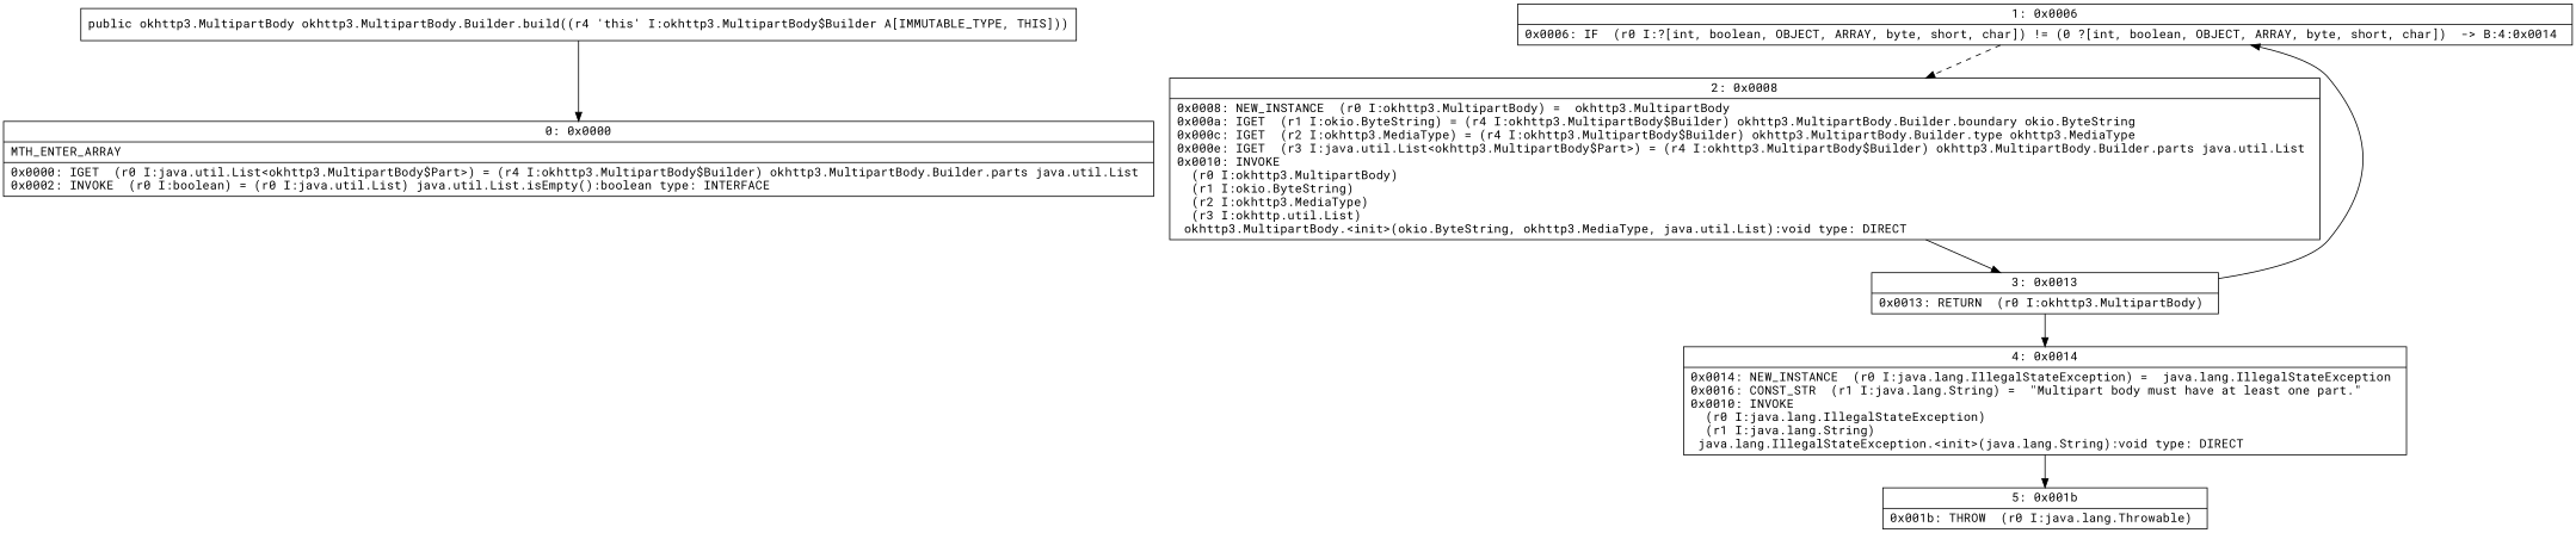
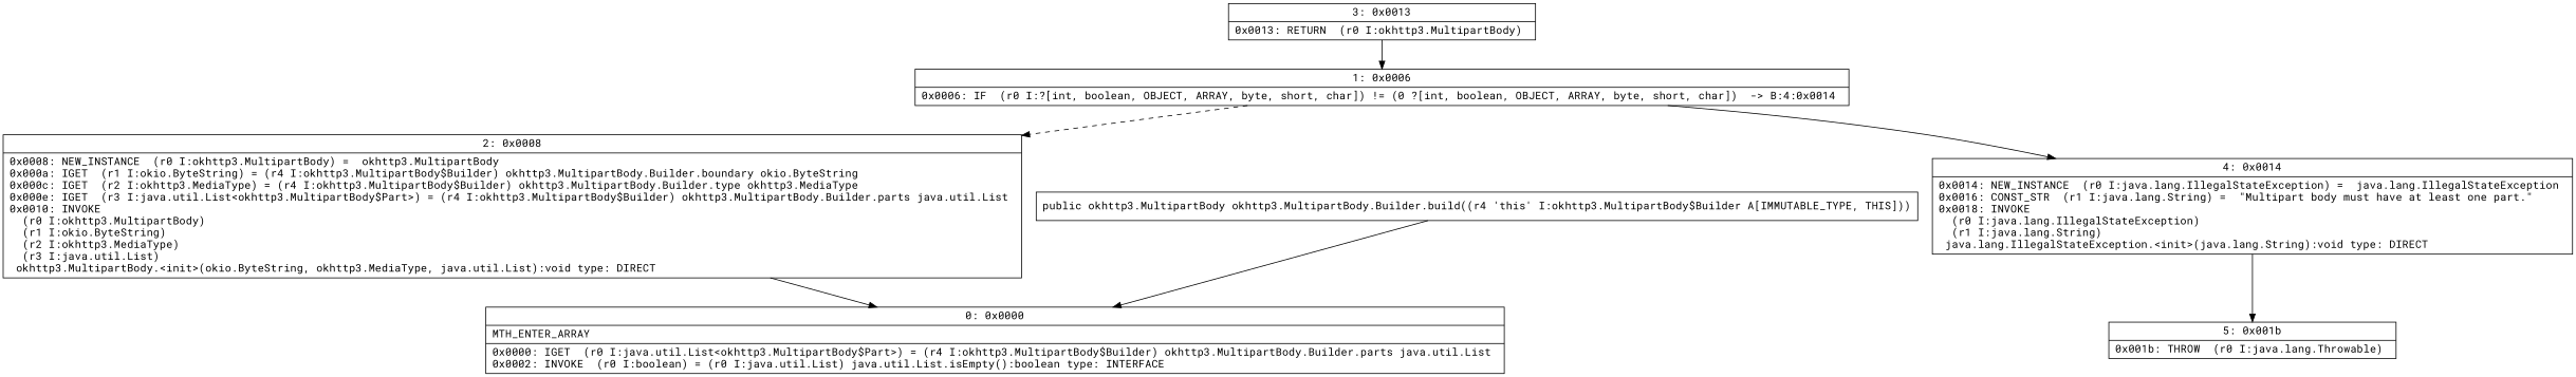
  digraph {
    fontname="Roboto Mono"
    node [fontname="Roboto Mono" shape=record]
    edge [fontname="Roboto Mono"]
    n1 [label="{0\:\ 0x0000|MTH_ENTER_ARRAY\l|0x0000: IGET  (r0 I:java.util.List\<okhttp3.MultipartBody$Part\>) = (r4 I:okhttp3.MultipartBody$Builder) okhttp3.MultipartBody.Builder.parts java.util.List \l0x0002: INVOKE  (r0 I:boolean) = (r0 I:java.util.List) java.util.List.isEmpty():boolean type: INTERFACE \l}"]
    n2 [label="{1\:\ 0x0006|0x0006: IF  (r0 I:?[int, boolean, OBJECT, ARRAY, byte, short, char]) != (0 ?[int, boolean, OBJECT, ARRAY, byte, short, char])  \-\> B:4:0x0014 \l}"]
-   n3 [label="{2\:\ 0x0008|0x0008: NEW_INSTANCE  (r0 I:okhttp3.MultipartBody) =  okhttp3.MultipartBody \l0x000a: IGET  (r1 I:okio.ByteString) = (r4 I:okhttp3.MultipartBody$Builder) okhttp3.MultipartBody.Builder.boundary okio.ByteString \l0x000c: IGET  (r2 I:okhttp3.MediaType) = (r4 I:okhttp3.MultipartBody$Builder) okhttp3.MultipartBody.Builder.type okhttp3.MediaType \l0x000e: IGET  (r3 I:java.util.List\<okhttp3.MultipartBody$Part\>) = (r4 I:okhttp3.MultipartBody$Builder) okhttp3.MultipartBody.Builder.parts java.util.List \l0x0010: INVOKE  \l  (r0 I:okhttp3.MultipartBody)\l  (r1 I:okio.ByteString)\l  (r2 I:okhttp3.MediaType)\l  (r3 I:okhttp.util.List)\l okhttp3.MultipartBody.\<init\>(okio.ByteString, okhttp3.MediaType, java.util.List):void type: DIRECT \l}"]
-   n4 [label="{4\:\ 0x0014|0x0014: NEW_INSTANCE  (r0 I:java.lang.IllegalStateException) =  java.lang.IllegalStateException \l0x0016: CONST_STR  (r1 I:java.lang.String) =  \"Multipart body must have at least one part.\" \l0x0010: INVOKE  \l  (r0 I:java.lang.IllegalStateException)\l  (r1 I:java.lang.String)\l java.lang.IllegalStateException.\<init\>(java.lang.String):void type: DIRECT \l}"]
+   n3 [label="{2\:\ 0x0008|0x0008: NEW_INSTANCE  (r0 I:okhttp3.MultipartBody) =  okhttp3.MultipartBody \l0x000a: IGET  (r1 I:okio.ByteString) = (r4 I:okhttp3.MultipartBody$Builder) okhttp3.MultipartBody.Builder.boundary okio.ByteString \l0x000c: IGET  (r2 I:okhttp3.MediaType) = (r4 I:okhttp3.MultipartBody$Builder) okhttp3.MultipartBody.Builder.type okhttp3.MediaType \l0x000e: IGET  (r3 I:java.util.List\<okhttp3.MultipartBody$Part\>) = (r4 I:okhttp3.MultipartBody$Builder) okhttp3.MultipartBody.Builder.parts java.util.List \l0x0010: INVOKE  \l  (r0 I:okhttp3.MultipartBody)\l  (r1 I:okio.ByteString)\l  (r2 I:okhttp3.MediaType)\l  (r3 I:java.util.List)\l okhttp3.MultipartBody.\<init\>(okio.ByteString, okhttp3.MediaType, java.util.List):void type: DIRECT \l}"]
+   n4 [label="{4\:\ 0x0014|0x0014: NEW_INSTANCE  (r0 I:java.lang.IllegalStateException) =  java.lang.IllegalStateException \l0x0016: CONST_STR  (r1 I:java.lang.String) =  \"Multipart body must have at least one part.\" \l0x0018: INVOKE  \l  (r0 I:java.lang.IllegalStateException)\l  (r1 I:java.lang.String)\l java.lang.IllegalStateException.\<init\>(java.lang.String):void type: DIRECT \l}"]
    n5 [label="{3\:\ 0x0013|0x0013: RETURN  (r0 I:okhttp3.MultipartBody) \l}"]
    n6 [label="{5\:\ 0x001b|0x001b: THROW  (r0 I:java.lang.Throwable) \l}"]
    n7 [label="{public okhttp3.MultipartBody okhttp3.MultipartBody.Builder.build((r4 'this' I:okhttp3.MultipartBody$Builder A[IMMUTABLE_TYPE, THIS])) }"]
    n2 -> n3 [style=dashed]
-   n5 -> n4
-   n3 -> n5
+   n2 -> n4
+   n3 -> n1
    n4 -> n6
    n5 -> n2
    n7 -> n1
  }
